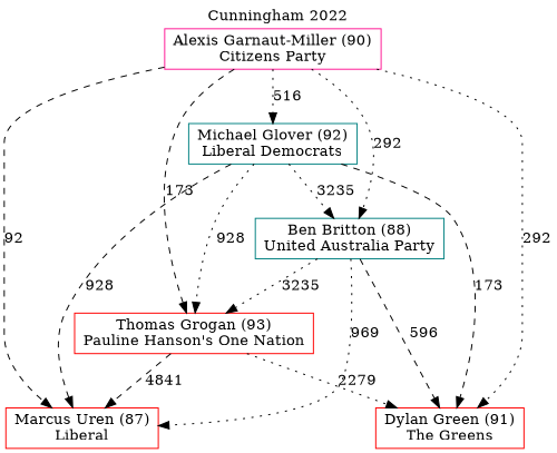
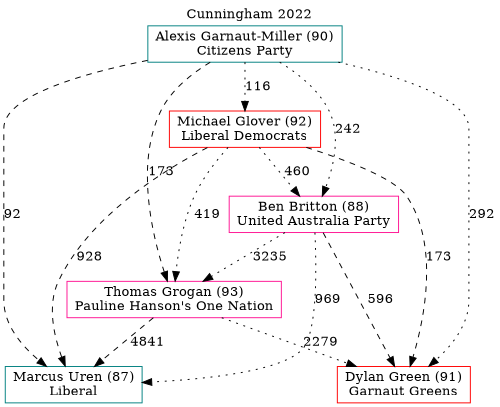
  digraph {
    fontname="DejaVu Serif"
    label="Cunningham 2022"
    labelloc=t
    mclimit=10
    node [color=teal fontname="DejaVu Serif" shape=box]
    edge [fontname="DejaVu Serif" style=dotted]
-   n1 [color=red label="Marcus Uren (87)\nLiberal"]
-   n2 [color=red label="Dylan Green (91)\nThe Greens"]
-   n3 [color=red label="Thomas Grogan (93)\nPauline Hanson's One Nation"]
-   n4 [label="Ben Britton (88)\nUnited Australia Party"]
-   n5 [label="Michael Glover (92)\nLiberal Democrats"]
-   n6 [color=deeppink label="Alexis Garnaut-Miller (90)\nCitizens Party"]
+   n1 [label="Marcus Uren (87)\nLiberal"]
+   n2 [color=red label="Dylan Green (91)\nGarnaut Greens"]
+   n3 [color=deeppink label="Thomas Grogan (93)\nPauline Hanson's One Nation"]
+   n4 [color=deeppink label="Ben Britton (88)\nUnited Australia Party"]
+   n5 [color=red label="Michael Glover (92)\nLiberal Democrats"]
+   n6 [label="Alexis Garnaut-Miller (90)\nCitizens Party"]
    n3 -> n1 [label=4841 style=dashed]
    n3 -> n2 [label=2279]
    n4 -> n1 [label=969]
    n4 -> n2 [label=596 style=dashed]
    n4 -> n3 [label=3235]
    n5 -> n1 [label=928 style=dashed]
    n5 -> n2 [label=173 style=dashed]
-   n5 -> n3 [label=928]
-   n5 -> n4 [label=3235]
+   n5 -> n3 [label=419]
+   n5 -> n4 [label=460]
    n6 -> n1 [label=92 style=dashed]
    n6 -> n2 [label=292]
    n6 -> n3 [label=173 style=dashed]
-   n6 -> n4 [label=292]
-   n6 -> n5 [label=516]
+   n6 -> n4 [label=242]
+   n6 -> n5 [label=116]
  }
